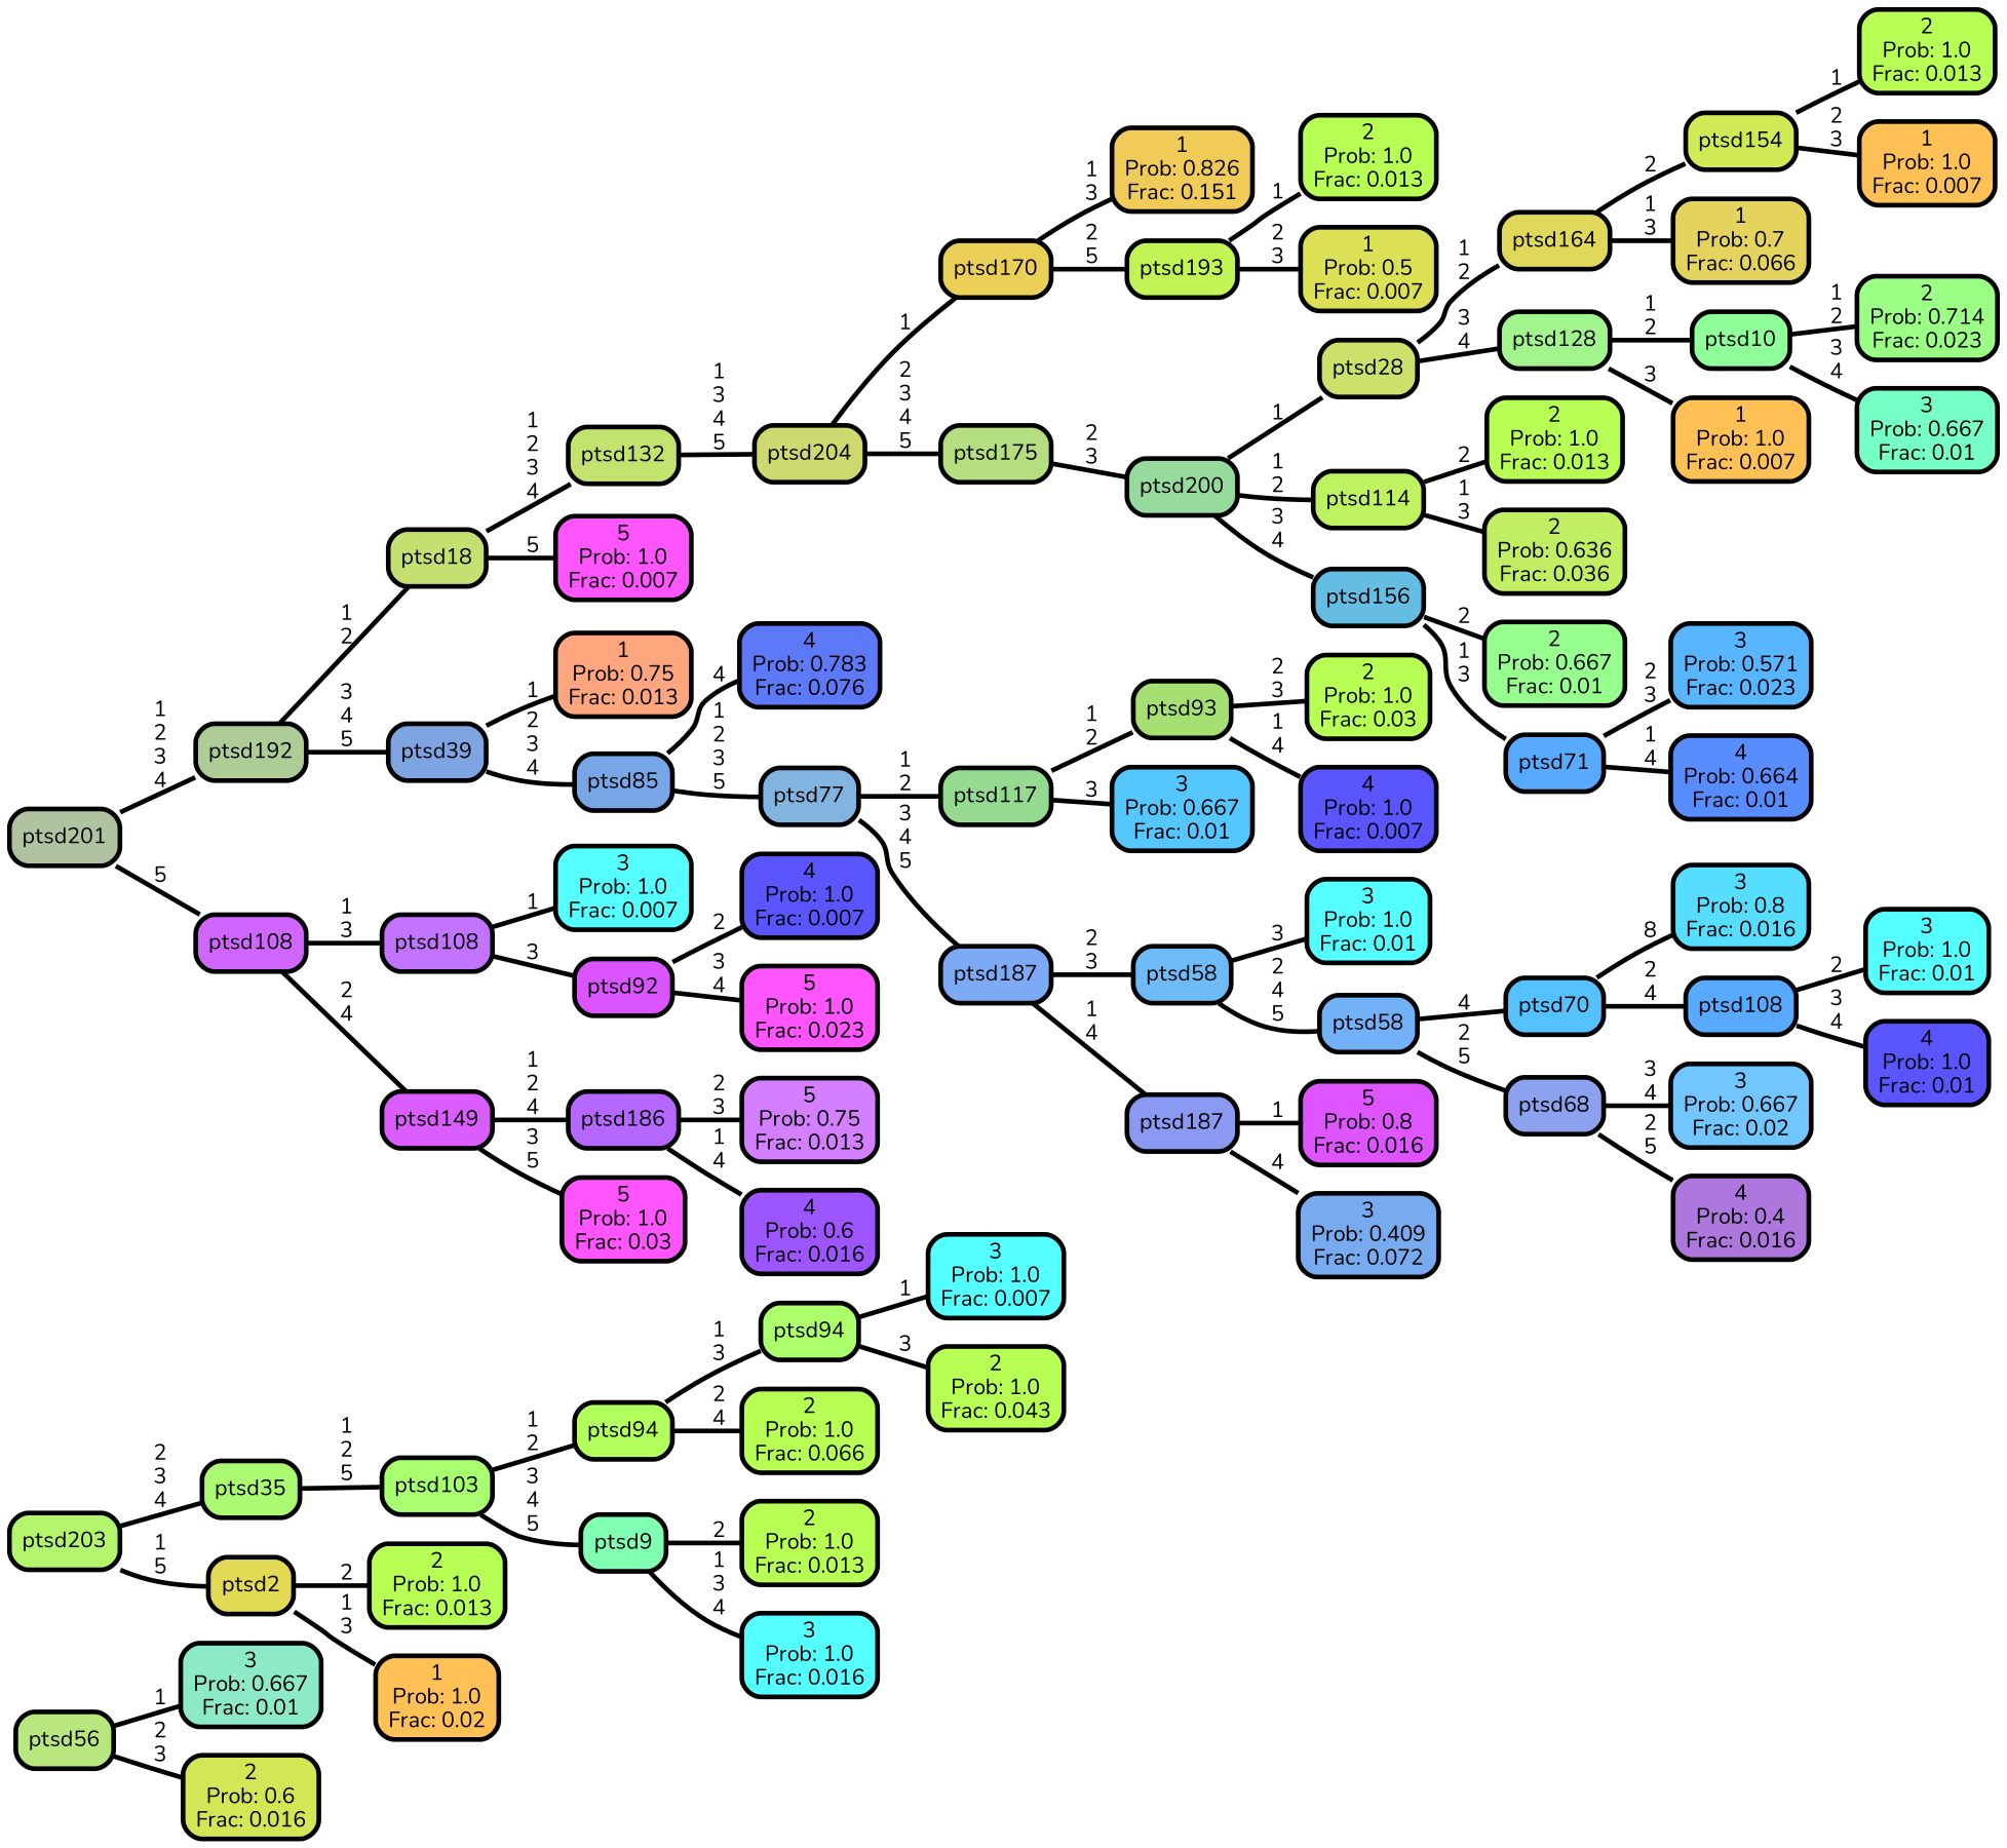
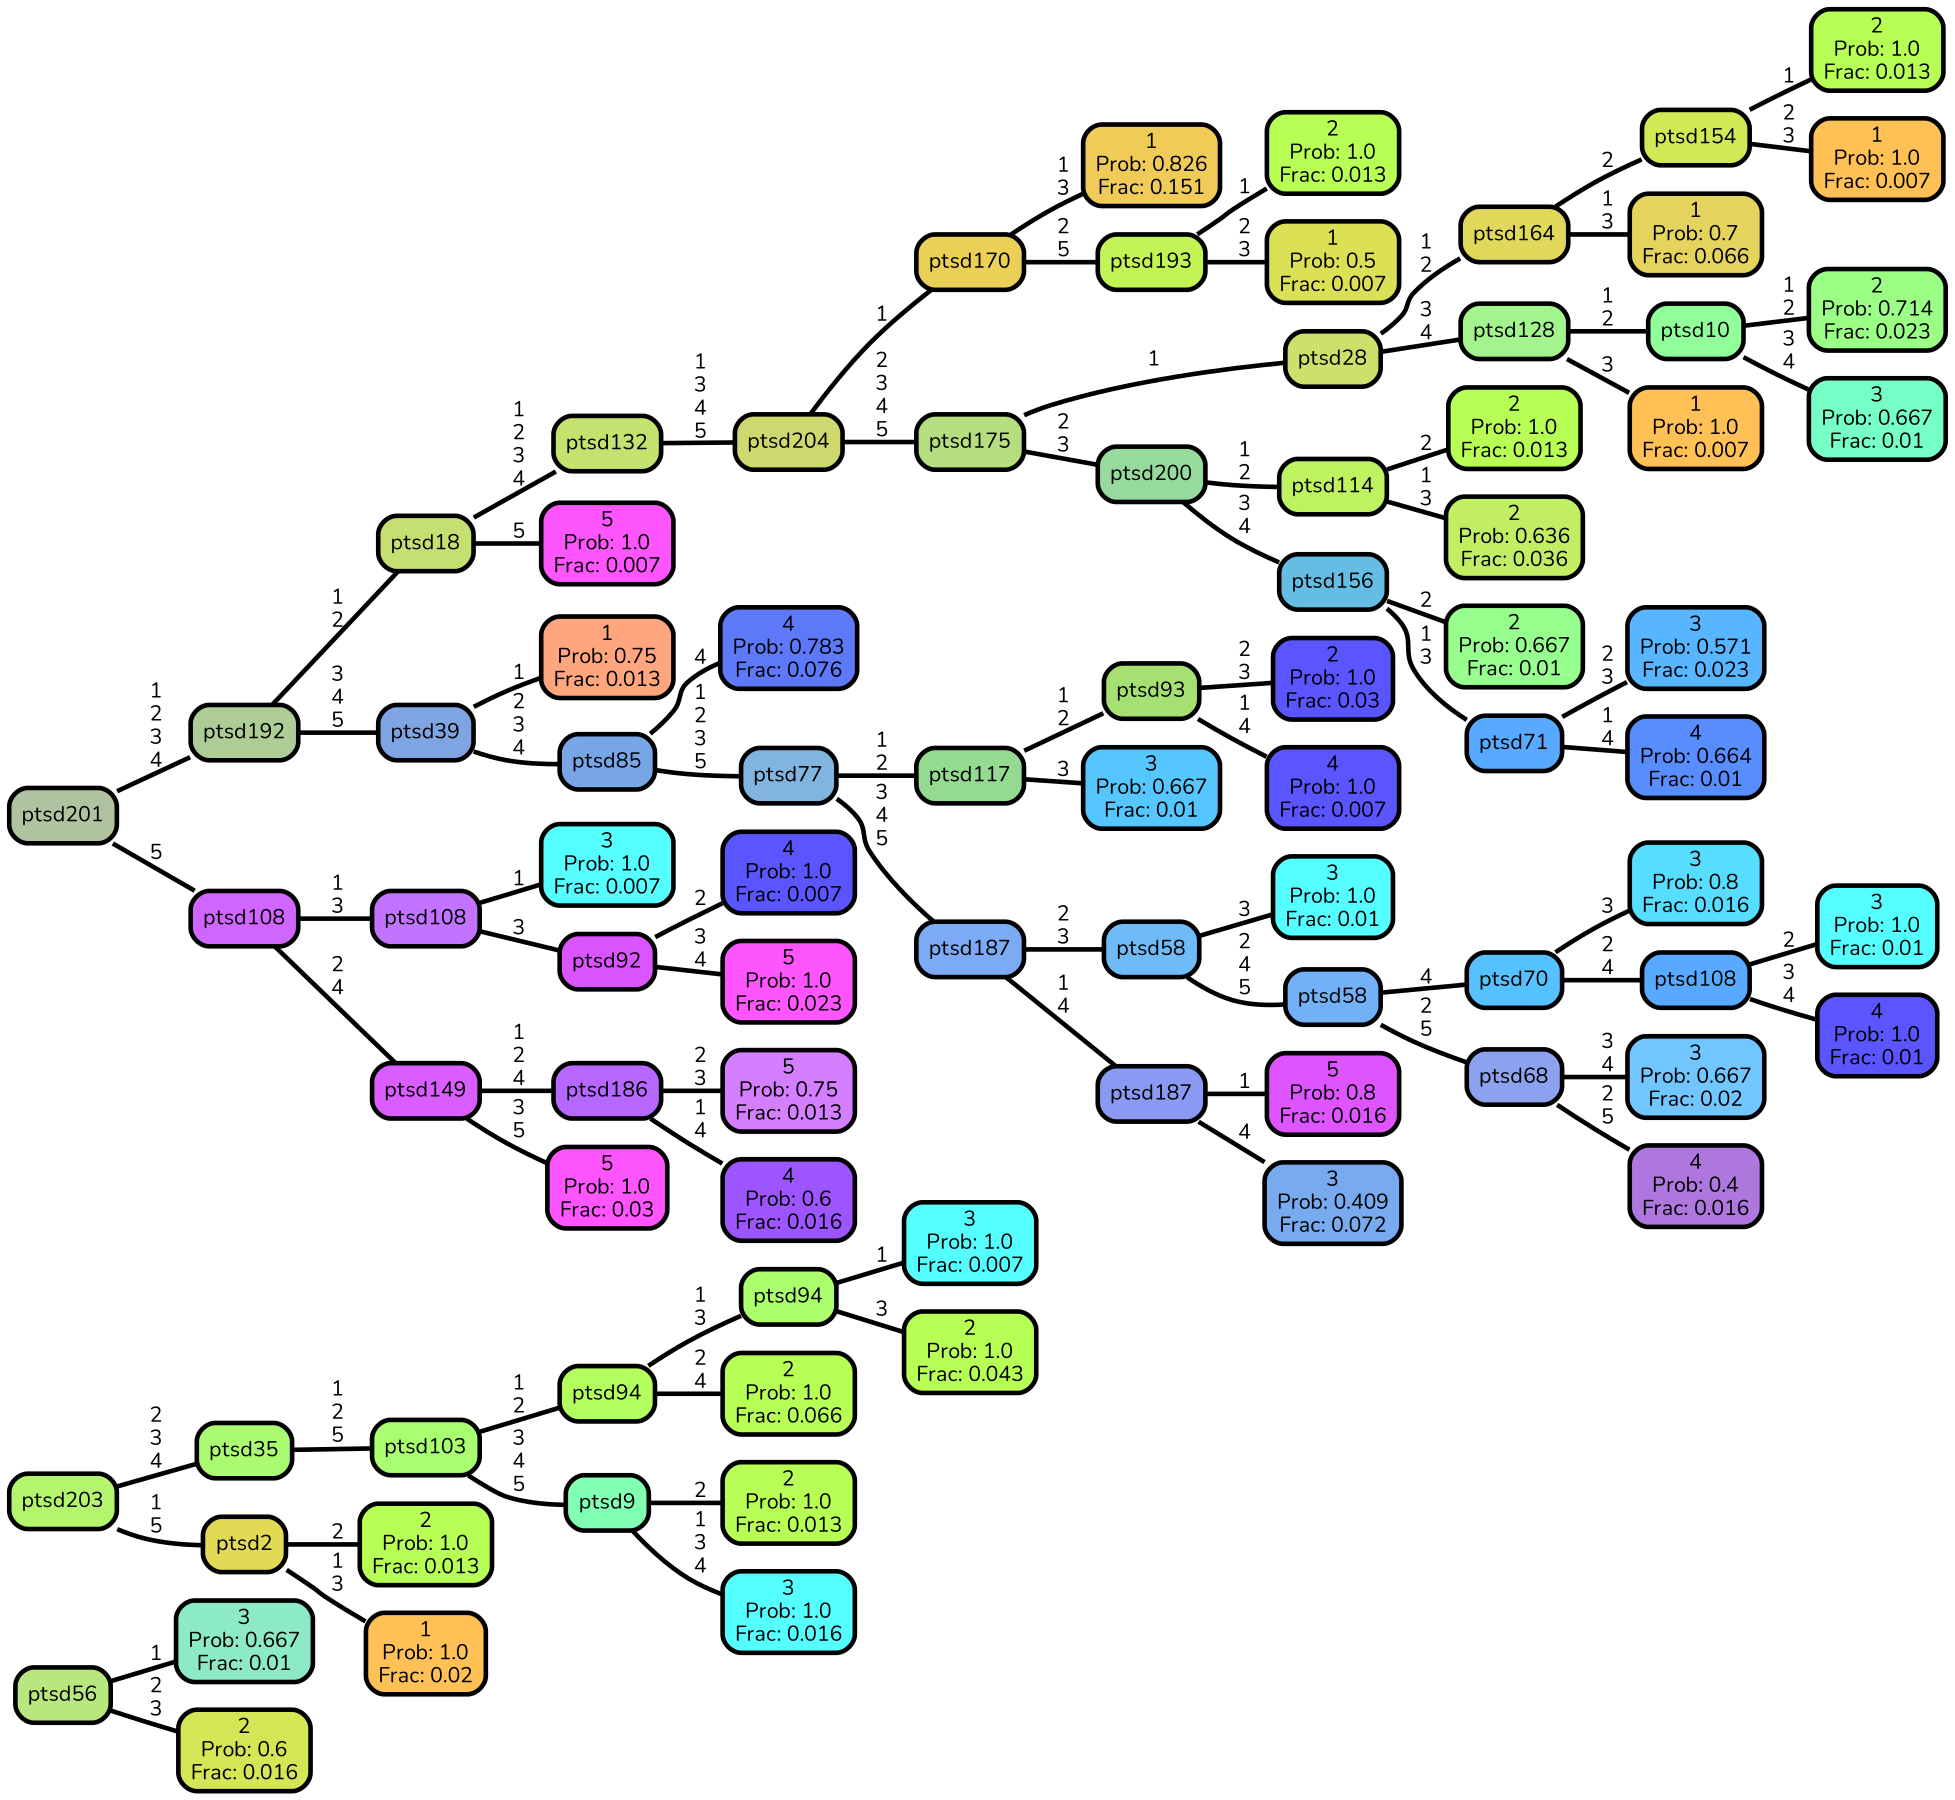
  graph {
    fontname=Nunito
    rankdir=LR
    ranksep="0 equally"
    splines=straight
    node [color=black fillcolor="#b8ff55" fontcolor=black fontname=Nunito penwidth=3 shape=box style="filled, rounded"]
    edge [color=black fontname=Nunito penwidth=3]
    n1 [fillcolor="#8deac6" label="3\nProb: 0.667\nFrac: 0.01"]
    n2 [fillcolor="#b9e77f" label=ptsd56]
    n3 [fillcolor="#d4e655" label="2\nProb: 0.6\nFrac: 0.016"]
    n4 [fillcolor="#aafb72" label=ptsd35]
    n5 [fillcolor="#a8ff70" label=ptsd103]
    n6 [fillcolor="#b2ff5e" label=ptsd94]
    n7 [fillcolor="#81ffb3" label=ptsd9]
    n8 [fillcolor="#55ffff" label="3\nProb: 1.0\nFrac: 0.007"]
    n9 [fillcolor="#aaff6b" label=ptsd94]
    n10 [label="2\nProb: 1.0\nFrac: 0.043"]
    n11 [label="2\nProb: 1.0\nFrac: 0.066"]
    n12 [label="2\nProb: 1.0\nFrac: 0.013"]
    n13 [fillcolor="#55ffff" label="3\nProb: 1.0\nFrac: 0.016"]
    n14 [fillcolor="#b3f66d" label=ptsd203]
    n15 [fillcolor="#e2d955" label=ptsd2]
    n16 [label="2\nProb: 1.0\nFrac: 0.013"]
    n17 [fillcolor="#ffc155" label="1\nProb: 1.0\nFrac: 0.02"]
    n18 [fillcolor="#c4e26e" label=ptsd132]
    n19 [fillcolor="#cdd86e" label=ptsd204]
    n20 [fillcolor="#ebd058" label=ptsd170]
    n21 [fillcolor="#b5de80" label=ptsd175]
    n22 [fillcolor="#f0cb58" label="1\nProb: 0.826\nFrac: 0.151"]
    n23 [fillcolor="#c3f455" label=ptsd193]
    n24 [label="2\nProb: 1.0\nFrac: 0.013"]
    n25 [fillcolor="#dbe055" label="1\nProb: 0.5\nFrac: 0.007"]
    n26 [fillcolor="#cce16b" label=ptsd28]
    n27 [fillcolor="#96da9d" label=ptsd200]
    n28 [label="2\nProb: 1.0\nFrac: 0.013"]
    n29 [fillcolor="#cfea55" label=ptsd154]
    n30 [fillcolor="#ffc155" label="1\nProb: 1.0\nFrac: 0.007"]
    n31 [fillcolor="#dfd85b" label=ptsd164]
    n32 [fillcolor="#e4d35d" label="1\nProb: 0.7\nFrac: 0.066"]
    n33 [fillcolor="#a2f48d" label=ptsd128]
    n34 [fillcolor="#90ff99" label=ptsd10]
    n35 [fillcolor="#ffc155" label="1\nProb: 1.0\nFrac: 0.007"]
    n36 [fillcolor="#9bff85" label="2\nProb: 0.714\nFrac: 0.023"]
    n37 [fillcolor="#76ffc6" label="3\nProb: 0.667\nFrac: 0.01"]
    n38 [fillcolor="#bff260" label=ptsd114]
    n39 [fillcolor="#66bde4" label=ptsd156]
    n40 [label="2\nProb: 1.0\nFrac: 0.013"]
    n41 [fillcolor="#c2ee64" label="2\nProb: 0.636\nFrac: 0.036"]
    n42 [fillcolor="#97ff8d" label="2\nProb: 0.667\nFrac: 0.01"]
    n43 [fillcolor="#57aaff" label=ptsd71]
    n44 [fillcolor="#57b6ff" label="3\nProb: 0.571\nFrac: 0.023"]
    n45 [fillcolor="#588dff" label="4\nProb: 0.664\nFrac: 0.01"]
    n46 [fillcolor="#c5e070" label=ptsd18]
    n47 [fillcolor="#ff55ff" label="5\nProb: 1.0\nFrac: 0.007"]
    n48 [fillcolor="#adcc96" label=ptsd192]
    n49 [fillcolor="#7ea5e1" label=ptsd39]
    n50 [fillcolor="#ffa67f" label="1\nProb: 0.75\nFrac: 0.013"]
    n51 [fillcolor="#78a5e6" label=ptsd85]
    n52 [fillcolor="#5d79f7" label="4\nProb: 0.783\nFrac: 0.076"]
    n53 [fillcolor="#82b4e0" label=ptsd77]
    n54 [fillcolor="#95da91" label=ptsd117]
    n55 [fillcolor="#7caaf5" label=ptsd187]
-   n56 [label="2\nProb: 1.0\nFrac: 0.03"]
+   n56 [fillcolor="#5a55ff" label="2\nProb: 1.0\nFrac: 0.03"]
    n57 [fillcolor="#a6e073" label=ptsd93]
    n58 [fillcolor="#5a55ff" label="4\nProb: 1.0\nFrac: 0.007"]
    n59 [fillcolor="#56c6ff" label="3\nProb: 0.667\nFrac: 0.01"]
    n60 [fillcolor="#6ebbf8" label=ptsd58]
    n61 [fillcolor="#8a9af2" label=ptsd187]
    n62 [fillcolor="#55ffff" label="3\nProb: 1.0\nFrac: 0.01"]
    n63 [fillcolor="#72b1f7" label=ptsd58]
    n64 [fillcolor="#56c1ff" label=ptsd70]
    n65 [fillcolor="#8da2ef" label=ptsd68]
    n66 [fillcolor="#56ddff" label="3\nProb: 0.8\nFrac: 0.016"]
    n67 [fillcolor="#57aaff" label=ptsd108]
    n68 [fillcolor="#55ffff" label="3\nProb: 1.0\nFrac: 0.01"]
    n69 [fillcolor="#5a55ff" label="4\nProb: 1.0\nFrac: 0.01"]
    n70 [fillcolor="#72c6ff" label="3\nProb: 0.667\nFrac: 0.02"]
    n71 [fillcolor="#ae77dd" label="4\nProb: 0.4\nFrac: 0.016"]
    n72 [fillcolor="#de55ff" label="5\nProb: 0.8\nFrac: 0.016"]
    n73 [fillcolor="#77aaef" label="3\nProb: 0.409\nFrac: 0.072"]
    n74 [fillcolor="#b0c3a0" label=ptsd201]
    n75 [fillcolor="#d066ff" label=ptsd108]
    n76 [fillcolor="#c273ff" label=ptsd108]
    n77 [fillcolor="#da5eff" label=ptsd149]
    n78 [fillcolor="#55ffff" label="3\nProb: 1.0\nFrac: 0.007"]
    n79 [fillcolor="#da55ff" label=ptsd92]
    n80 [fillcolor="#5a55ff" label="4\nProb: 1.0\nFrac: 0.007"]
    n81 [fillcolor="#ff55ff" label="5\nProb: 1.0\nFrac: 0.023"]
    n82 [fillcolor="#b567ff" label=ptsd186]
    n83 [fillcolor="#ff55ff" label="5\nProb: 1.0\nFrac: 0.03"]
    n84 [fillcolor="#d47fff" label="5\nProb: 0.75\nFrac: 0.013"]
    n85 [fillcolor="#9c55ff" label="4\nProb: 0.6\nFrac: 0.016"]
    subgraph sub_1 {
      rank=same
    }
    n2 -- n1 [label=" 1"]
    n2 -- n3 [label=" 2\n 3"]
    n4 -- n5 [label=" 1\n 2\n 5"]
    n5 -- n6 [label=" 1\n 2"]
    n5 -- n7 [label=" 3\n 4\n 5"]
    n6 -- n9 [label=" 1\n 3"]
    n6 -- n11 [label=" 2\n 4"]
    n7 -- n12 [label=" 2"]
    n7 -- n13 [label=" 1\n 3\n 4"]
    n9 -- n8 [label=" 1"]
    n9 -- n10 [label=" 3"]
    n14 -- n4 [label=" 2\n 3\n 4"]
    n14 -- n15 [label=" 1\n 5"]
    n15 -- n16 [label=" 2"]
    n15 -- n17 [label=" 1\n 3"]
    n18 -- n19 [label=" 1\n 3\n 4\n 5"]
    n19 -- n20 [label=" 1"]
    n19 -- n21 [label=" 2\n 3\n 4\n 5"]
    n20 -- n22 [label=" 1\n 3"]
    n20 -- n23 [label=" 2\n 5"]
-   n27 -- n26 [label=" 1"]
+   n21 -- n26 [label=" 1"]
    n21 -- n27 [label=" 2\n 3"]
    n23 -- n24 [label=" 1"]
    n23 -- n25 [label=" 2\n 3"]
    n26 -- n31 [label=" 1\n 2"]
    n26 -- n33 [label=" 3\n 4"]
    n27 -- n38 [label=" 1\n 2"]
    n27 -- n39 [label=" 3\n 4"]
    n29 -- n28 [label=" 1"]
    n29 -- n30 [label=" 2\n 3"]
    n31 -- n29 [label=" 2"]
    n31 -- n32 [label=" 1\n 3"]
    n33 -- n34 [label=" 1\n 2"]
    n33 -- n35 [label=" 3"]
    n34 -- n36 [label=" 1\n 2"]
    n34 -- n37 [label=" 3\n 4"]
    n38 -- n40 [label=" 2"]
    n38 -- n41 [label=" 1\n 3"]
    n39 -- n42 [label=" 2"]
    n39 -- n43 [label=" 1\n 3"]
    n43 -- n44 [label=" 2\n 3"]
    n43 -- n45 [label=" 1\n 4"]
    n46 -- n18 [label=" 1\n 2\n 3\n 4"]
    n46 -- n47 [label=" 5"]
    n48 -- n46 [label=" 1\n 2"]
    n48 -- n49 [label=" 3\n 4\n 5"]
    n49 -- n50 [label=" 1"]
    n49 -- n51 [label=" 2\n 3\n 4"]
    n51 -- n52 [label=" 4"]
    n51 -- n53 [label=" 1\n 2\n 3\n 5"]
    n53 -- n54 [label=" 1\n 2"]
    n53 -- n55 [label=" 3\n 4\n 5"]
    n54 -- n57 [label=" 1\n 2"]
    n54 -- n59 [label=" 3"]
    n55 -- n60 [label=" 2\n 3"]
    n55 -- n61 [label=" 1\n 4"]
    n57 -- n56 [label=" 2\n 3"]
    n57 -- n58 [label=" 1\n 4"]
    n60 -- n62 [label=" 3"]
    n60 -- n63 [label=" 2\n 4\n 5"]
    n61 -- n72 [label=" 1"]
    n61 -- n73 [label=" 4"]
    n63 -- n64 [label=" 4"]
    n63 -- n65 [label=" 2\n 5"]
-   n64 -- n66 [label=" 8"]
+   n64 -- n66 [label=" 3"]
    n64 -- n67 [label=" 2\n 4"]
    n65 -- n70 [label=" 3\n 4"]
    n65 -- n71 [label=" 2\n 5"]
    n67 -- n68 [label=" 2"]
    n67 -- n69 [label=" 3\n 4"]
    n74 -- n48 [label=" 1\n 2\n 3\n 4"]
    n74 -- n75 [label=" 5"]
    n75 -- n76 [label=" 1\n 3"]
    n75 -- n77 [label=" 2\n 4"]
    n76 -- n78 [label=" 1"]
    n76 -- n79 [label=" 3"]
    n77 -- n82 [label=" 1\n 2\n 4"]
    n77 -- n83 [label=" 3\n 5"]
    n79 -- n80 [label=" 2"]
    n79 -- n81 [label=" 3\n 4"]
    n82 -- n84 [label=" 2\n 3"]
    n82 -- n85 [label=" 1\n 4"]
  }
